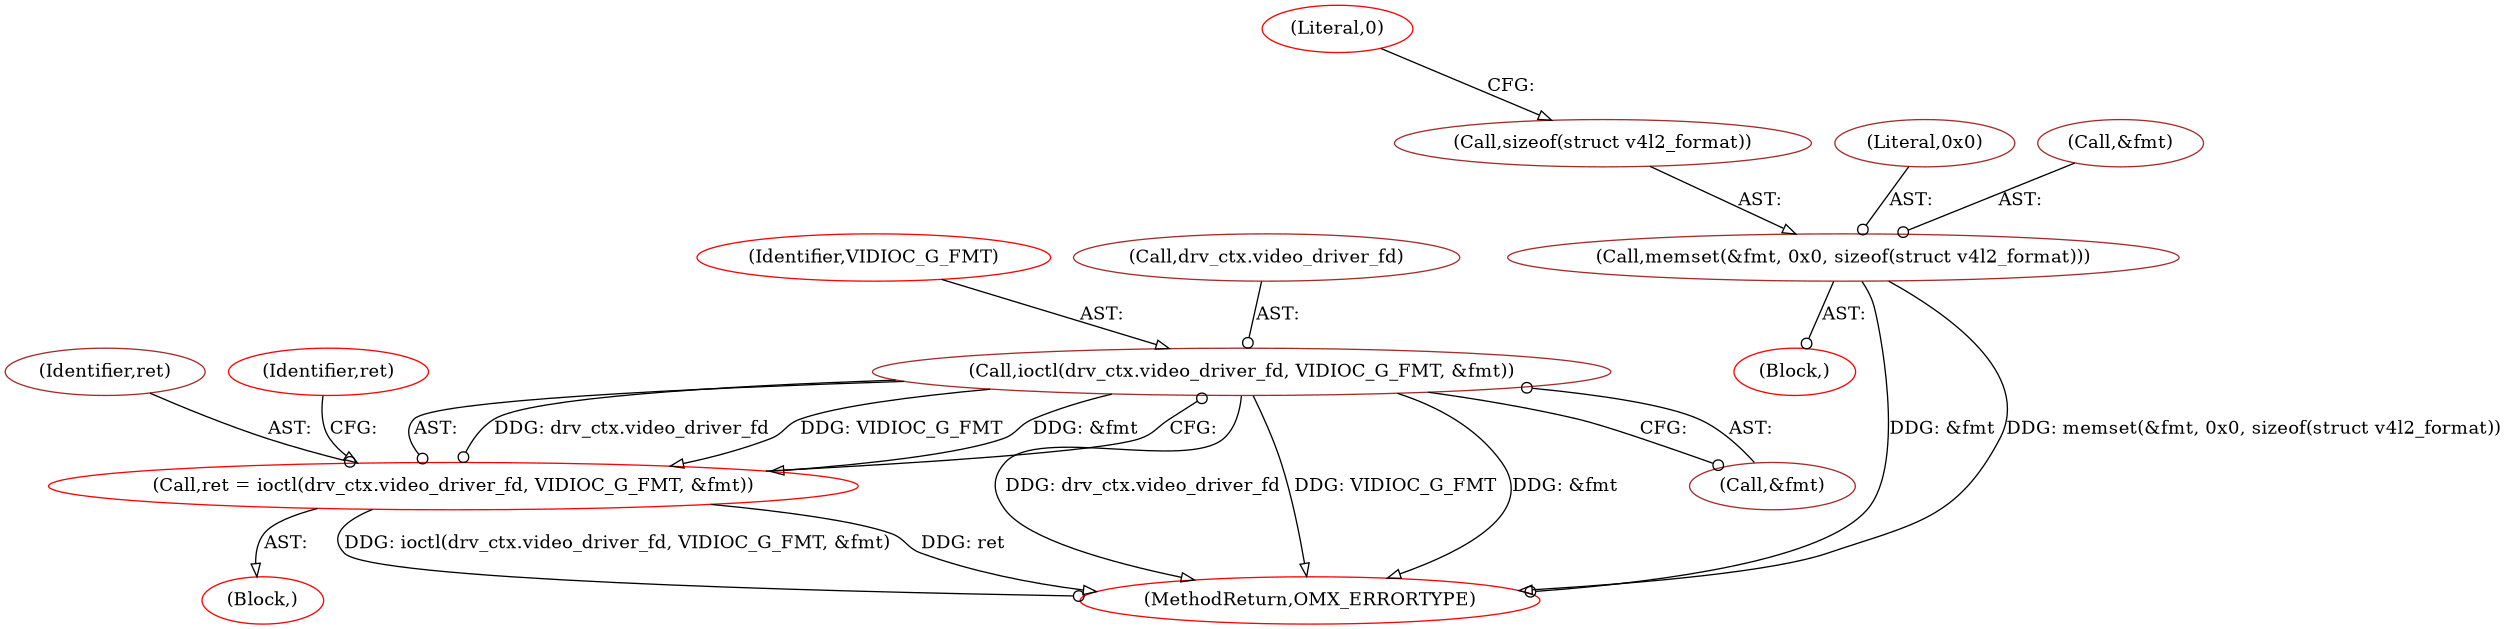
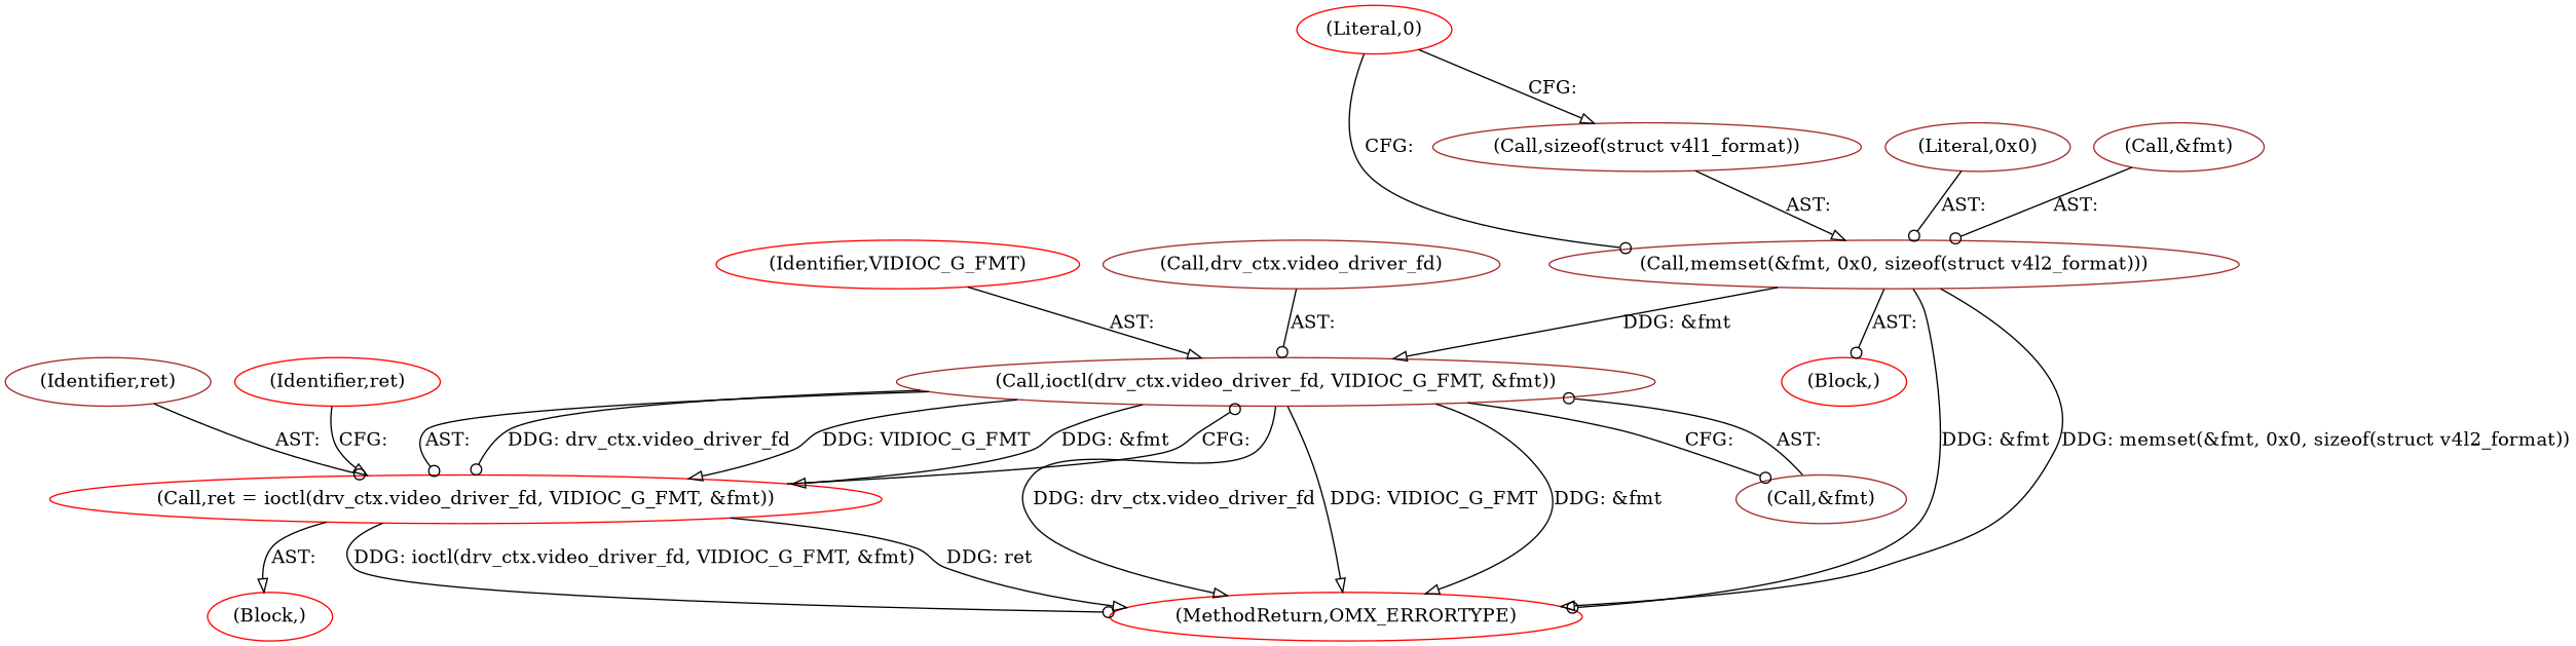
  digraph {
    node [color=brown]
    edge [arrowhead=onormal]
    n1 [label="(Call,memset(&fmt, 0x0, sizeof(struct v4l2_format)))"]
    n2 [label="(Call,ioctl(drv_ctx.video_driver_fd, VIDIOC_G_FMT, &fmt))"]
    n3 [color=red label="(Block,)"]
    n4 [color=red label="(MethodReturn,OMX_ERRORTYPE)"]
    n5 [color=red label="(Call,ret = ioctl(drv_ctx.video_driver_fd, VIDIOC_G_FMT, &fmt))"]
    n6 [label="(Call,&fmt)"]
-   n7 [label="(Call,sizeof(struct v4l2_format))"]
+   n7 [label="(Call,sizeof(struct v4l1_format))"]
    n8 [color=red label="(Block,)"]
    n9 [label="(Identifier,ret)"]
    n10 [color=red label="(Identifier,ret)"]
    n11 [color=red label="(Literal,0)"]
    n12 [label="(Literal,0x0)"]
    n13 [color=red label="(Identifier,VIDIOC_G_FMT)"]
    n14 [label="(Call,drv_ctx.video_driver_fd)"]
    n15 [label="(Call,&fmt)"]
+   n1 -> n2 [label="DDG: &fmt"]
    n1 -> n3 [arrowhead=odot label="AST: "]
    n1 -> n4 [arrowhead=odot label="DDG: &fmt"]
    n1 -> n4 [label="DDG: memset(&fmt, 0x0, sizeof(struct v4l2_format))"]
    n2 -> n4 [label="DDG: drv_ctx.video_driver_fd"]
    n2 -> n4 [label="DDG: VIDIOC_G_FMT"]
    n2 -> n4 [label="DDG: &fmt"]
    n2 -> n5 [arrowhead=odot label="AST: "]
    n2 -> n5 [arrowhead=odot label="DDG: drv_ctx.video_driver_fd"]
    n2 -> n5 [label="DDG: VIDIOC_G_FMT"]
    n2 -> n5 [label="DDG: &fmt"]
    n2 -> n6 [arrowhead=odot label="CFG: "]
    n5 -> n2 [arrowhead=odot label="CFG: "]
    n5 -> n4 [arrowhead=odot label="DDG: ioctl(drv_ctx.video_driver_fd, VIDIOC_G_FMT, &fmt)"]
    n5 -> n4 [label="DDG: ret"]
    n5 -> n8 [label="AST: "]
    n6 -> n2 [arrowhead=odot label="AST: "]
    n7 -> n1 [label="AST: "]
    n9 -> n5 [arrowhead=odot label="AST: "]
    n10 -> n5 [label="CFG: "]
+   n11 -> n1 [arrowhead=odot label="CFG: "]
    n11 -> n7 [label="CFG: "]
    n12 -> n1 [arrowhead=odot label="AST: "]
    n13 -> n2 [label="AST: "]
    n14 -> n2 [arrowhead=odot label="AST: "]
    n15 -> n1 [arrowhead=odot label="AST: "]
  }
